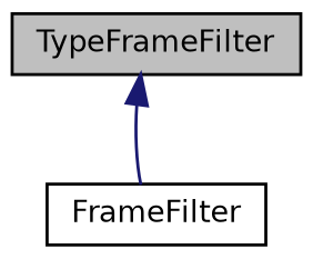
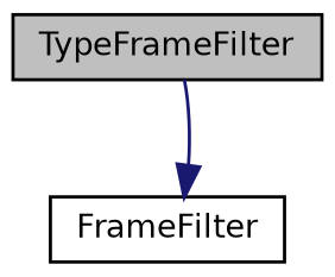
  digraph {
    node [color=black fontname=Helvetica fontsize=10 shape=record style=filled]
    n1 [fillcolor=grey75 fontcolor=black height=0.2 label=TypeFrameFilter width=0.4]
    n2 [fillcolor=white height=0.2 label=FrameFilter width=0.4]
-   n1 -> n2 [color=midnightblue dir=back fontname=Helvetica fontsize=10 labelfontname=Helvetica labelfontsize=10 style=solid]
+   n2 -> n1 [color=midnightblue dir=back fontname=Helvetica fontsize=10 labelfontname=Helvetica labelfontsize=10 style=solid]
  }
